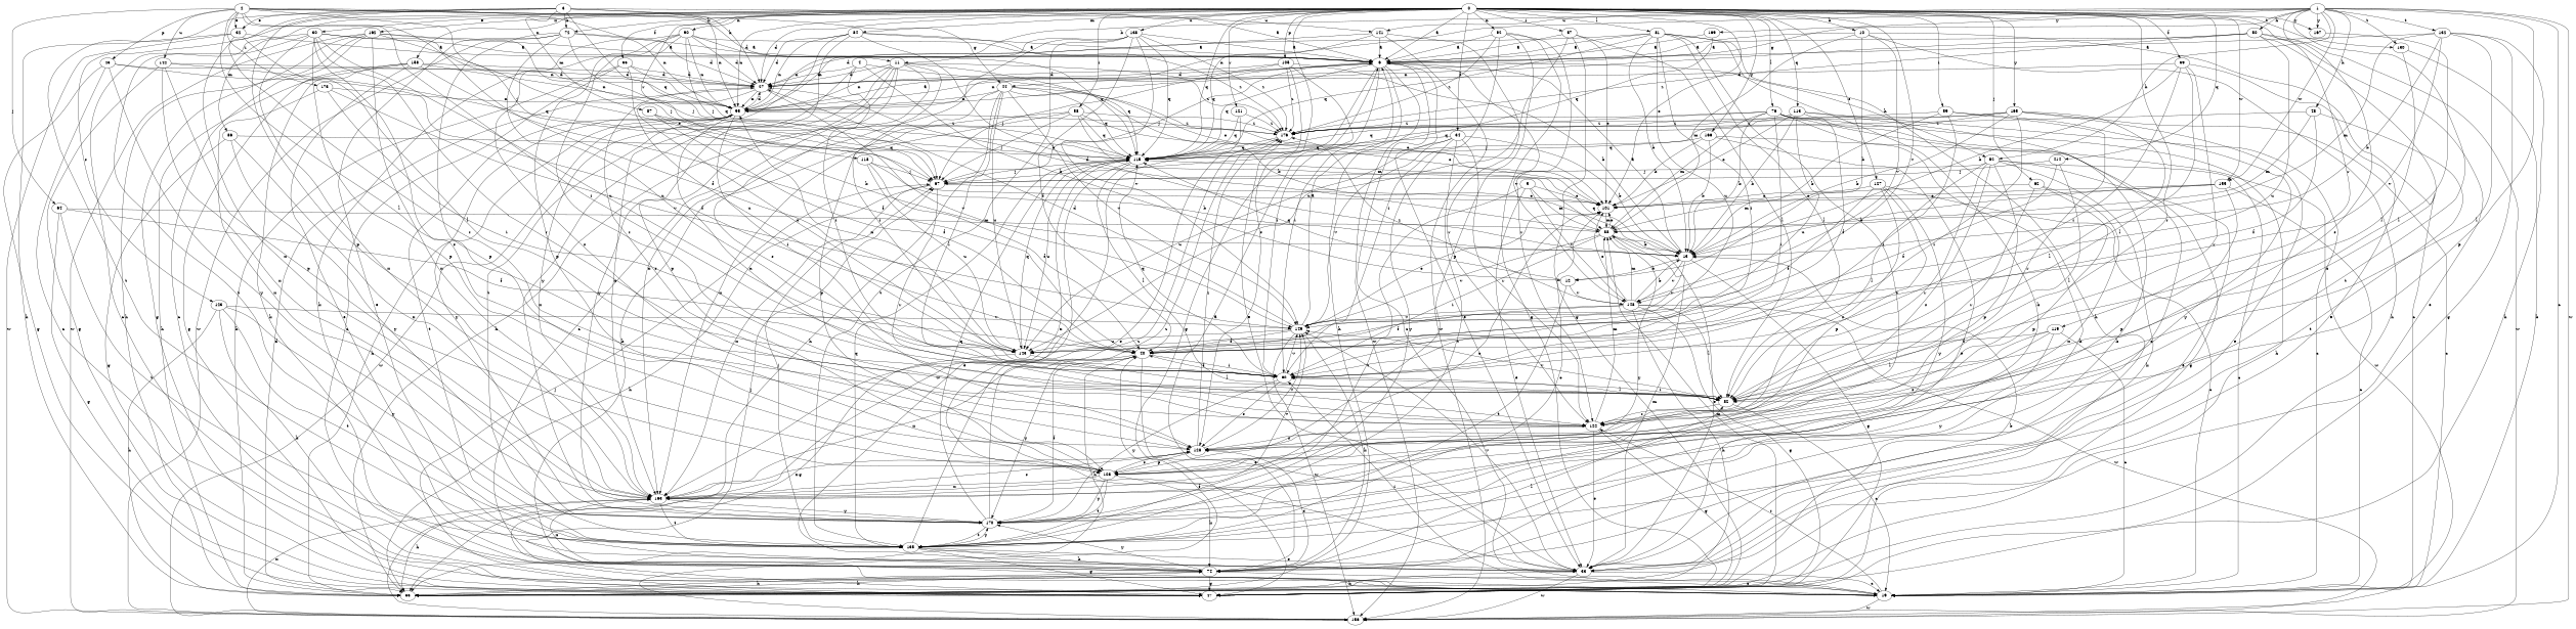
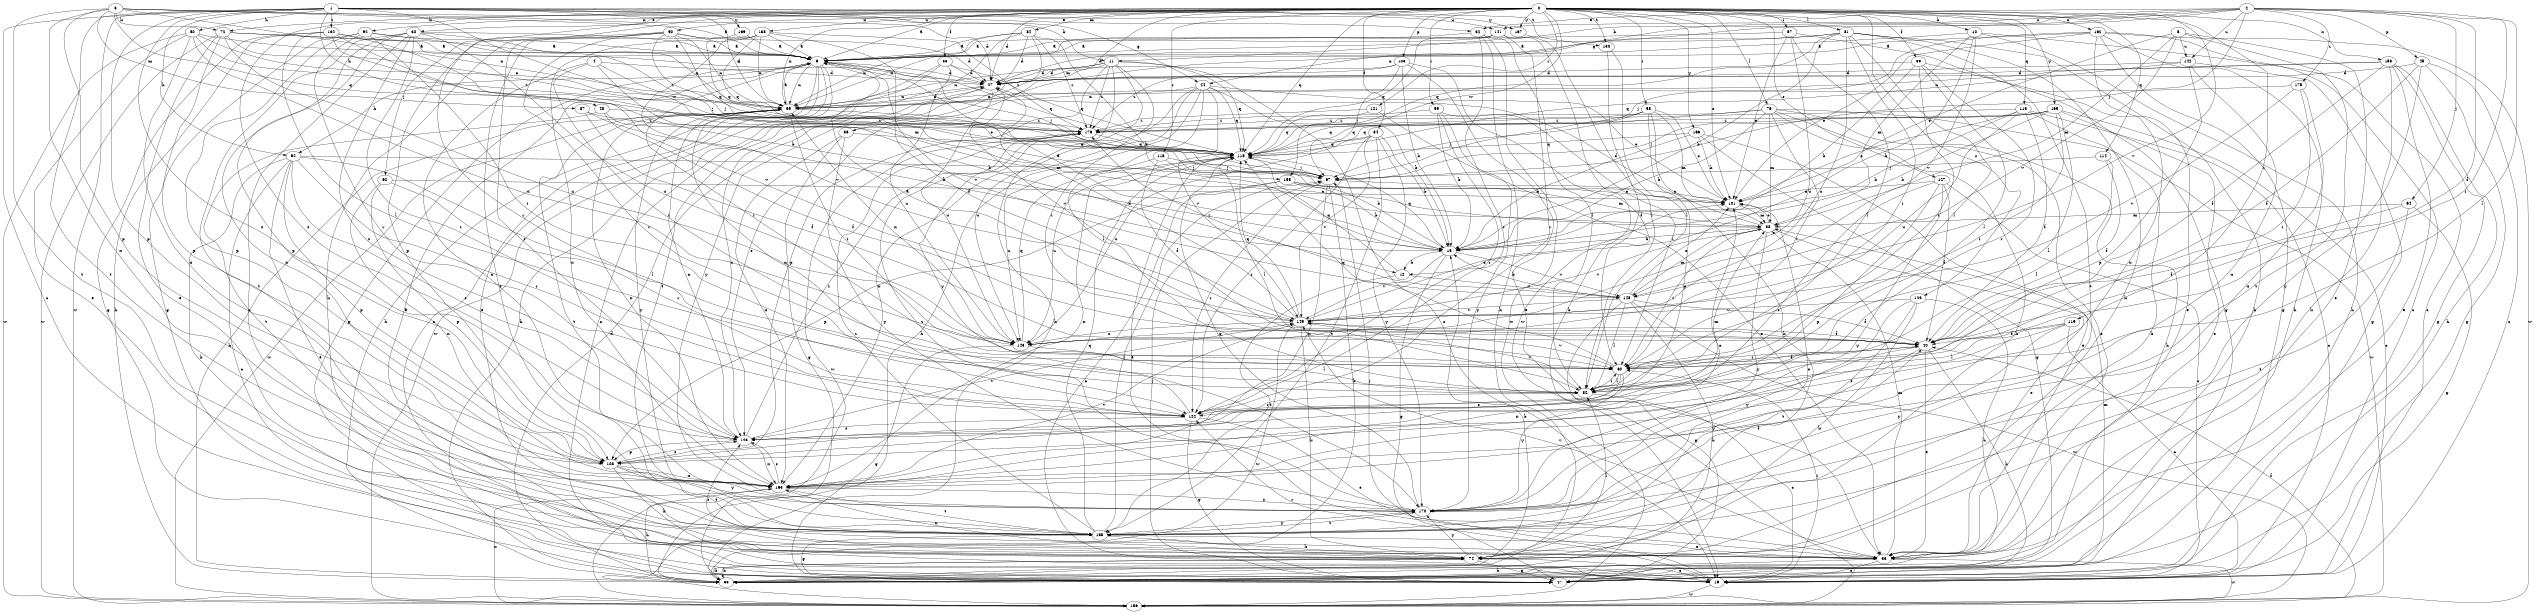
  strict digraph {
    0
    6
    10
    27
    30
    34
    35
    39
    57
    58
    59
    62
    72
    76
    81
    84
    86
    90
    92
    95
    101
    105
    113
-   114 [label=414]
+   114
    115
    118
    119
    121
    122
    123
    127
    128
    130
    138
    148
    155
    158
    162
    165
    166
    167
    19
    52
    156
    60
    67
    33
    47
    53
    12
    88
    149
    143
    108
    135
    163
    170
    13
    82
    176
    74
    40
    1
    11
    44
    48
    50
    132
    141
    169
    2
    32
    45
    64
    142
    175
    3
    87
    4
    5
    0 -> 6 [label=a]
    0 -> 10 [label=b]
    0 -> 27 [label=d]
    0 -> 30 [label=e]
    0 -> 34 [label=f]
    0 -> 35 [label=f]
    0 -> 39 [label=f]
    0 -> 57 [label=i]
    0 -> 58 [label=i]
    0 -> 59 [label=i]
    0 -> 62 [label=j]
    0 -> 72 [label=k]
    0 -> 76 [label=l]
    0 -> 81 [label=l]
    0 -> 84 [label=m]
    0 -> 86 [label=m]
    0 -> 90 [label=n]
    0 -> 92 [label=n]
    0 -> 95 [label=n]
    0 -> 101 [label=o]
    0 -> 105 [label=p]
    0 -> 113 [label=q]
    0 -> 114 [label=q]
    0 -> 115 [label=q]
    0 -> 118 [label=r]
    0 -> 119 [label=r]
    0 -> 121 [label=r]
    0 -> 122 [label=r]
    0 -> 123 [label=s]
    0 -> 127 [label=s]
    0 -> 128 [label=s]
    0 -> 130 [label=t]
    0 -> 138 [label=u]
    0 -> 148 [label=v]
    0 -> 155 [label=w]
    0 -> 158 [label=x]
    0 -> 162 [label=x]
    0 -> 165 [label=y]
    0 -> 166 [label=y]
    0 -> 167 [label=y]
    6 -> 27 [label=d]
    6 -> 95 [label=n]
    6 -> 115 [label=q]
    6 -> 148 [label=v]
    6 -> 19 [label=c]
    6 -> 52 [label=h]
    6 -> 156 [label=w]
    6 -> 60 [label=i]
    6 -> 67 [label=j]
    6 -> 33 [label=e]
    6 -> 47 [label=g]
    6 -> 53 [label=h]
    10 -> 6 [label=a]
    10 -> 148 [label=v]
    10 -> 19 [label=c]
    10 -> 53 [label=h]
    10 -> 12 [label=b]
    10 -> 88 [label=m]
    27 -> 95 [label=n]
    27 -> 128 [label=s]
    27 -> 149 [label=v]
    27 -> 143 [label=u]
    30 -> 6 [label=a]
    30 -> 95 [label=n]
    30 -> 122 [label=r]
    30 -> 128 [label=s]
    30 -> 19 [label=c]
    30 -> 143 [label=u]
    30 -> 108 [label=p]
    30 -> 135 [label=t]
    30 -> 163 [label=x]
    34 -> 115 [label=q]
    34 -> 122 [label=r]
    34 -> 149 [label=v]
    34 -> 143 [label=u]
    34 -> 135 [label=t]
    34 -> 170 [label=y]
    34 -> 13 [label=b]
    35 -> 27 [label=d]
    35 -> 115 [label=q]
    35 -> 19 [label=c]
    35 -> 53 [label=h]
    35 -> 143 [label=u]
    39 -> 27 [label=d]
    39 -> 122 [label=r]
    39 -> 60 [label=i]
    39 -> 33 [label=e]
    39 -> 13 [label=b]
    39 -> 82 [label=l]
    57 -> 6 [label=a]
    57 -> 101 [label=o]
    57 -> 47 [label=g]
    57 -> 143 [label=u]
    57 -> 82 [label=l]
    58 -> 101 [label=o]
    58 -> 115 [label=q]
    58 -> 67 [label=j]
    58 -> 88 [label=m]
    58 -> 108 [label=p]
    58 -> 176 [label=z]
    58 -> 74 [label=k]
    59 -> 122 [label=r]
    59 -> 60 [label=i]
    59 -> 170 [label=y]
    59 -> 13 [label=b]
    59 -> 176 [label=z]
    62 -> 101 [label=o]
    62 -> 122 [label=r]
    62 -> 108 [label=p]
    62 -> 163 [label=x]
    72 -> 6 [label=a]
    72 -> 27 [label=d]
    72 -> 156 [label=w]
    72 -> 67 [label=j]
    72 -> 33 [label=e]
    72 -> 143 [label=u]
    72 -> 108 [label=p]
    76 -> 115 [label=q]
    76 -> 156 [label=w]
    76 -> 60 [label=i]
    76 -> 33 [label=e]
    76 -> 53 [label=h]
    76 -> 88 [label=m]
    76 -> 13 [label=b]
    76 -> 176 [label=z]
    76 -> 74 [label=k]
    81 -> 6 [label=a]
    81 -> 27 [label=d]
    81 -> 115 [label=q]
    81 -> 60 [label=i]
    81 -> 53 [label=h]
    81 -> 143 [label=u]
    81 -> 135 [label=t]
    81 -> 13 [label=b]
    81 -> 82 [label=l]
    81 -> 74 [label=k]
    84 -> 6 [label=a]
    84 -> 27 [label=d]
    84 -> 95 [label=n]
    84 -> 135 [label=t]
    84 -> 170 [label=y]
    84 -> 13 [label=b]
    84 -> 176 [label=z]
    86 -> 115 [label=q]
    86 -> 47 [label=g]
    86 -> 163 [label=x]
    86 -> 170 [label=y]
    90 -> 6 [label=a]
    90 -> 27 [label=d]
    90 -> 95 [label=n]
    90 -> 115 [label=q]
    90 -> 122 [label=r]
    90 -> 128 [label=s]
    90 -> 67 [label=j]
    90 -> 108 [label=p]
    90 -> 74 [label=k]
    92 -> 6 [label=a]
    92 -> 122 [label=r]
    92 -> 60 [label=i]
    92 -> 47 [label=g]
    92 -> 108 [label=p]
    92 -> 176 [label=z]
    95 -> 6 [label=a]
    95 -> 27 [label=d]
    95 -> 156 [label=w]
    95 -> 60 [label=i]
    95 -> 53 [label=h]
    95 -> 135 [label=t]
    95 -> 163 [label=x]
    95 -> 170 [label=y]
    95 -> 176 [label=z]
    101 -> 88 [label=m]
    105 -> 27 [label=d]
-   105 -> 60 [label=i]
+   105 -> 60 [label=f]
    105 -> 67 [label=j]
    105 -> 33 [label=e]
    105 -> 13 [label=b]
    105 -> 176 [label=z]
    113 -> 101 [label=o]
    113 -> 19 [label=c]
    113 -> 143 [label=u]
    113 -> 13 [label=b]
    113 -> 176 [label=z]
    113 -> 74 [label=k]
    113 -> 40 [label=f]
    114 -> 67 [label=j]
    114 -> 82 [label=l]
    114 -> 40 [label=f]
    115 -> 67 [label=j]
    115 -> 33 [label=e]
    115 -> 143 [label=u]
    115 -> 163 [label=x]
    115 -> 82 [label=l]
    118 -> 67 [label=j]
    118 -> 143 [label=u]
    118 -> 13 [label=b]
    118 -> 40 [label=f]
    119 -> 128 [label=s]
    119 -> 19 [label=c]
    119 -> 170 [label=y]
    119 -> 82 [label=l]
    119 -> 40 [label=f]
    121 -> 115 [label=q]
    121 -> 33 [label=e]
    121 -> 176 [label=z]
    122 -> 95 [label=n]
    122 -> 128 [label=s]
    122 -> 33 [label=e]
    122 -> 47 [label=g]
    122 -> 88 [label=m]
    123 -> 53 [label=h]
    123 -> 149 [label=v]
    123 -> 135 [label=t]
    123 -> 170 [label=y]
    123 -> 74 [label=k]
    127 -> 101 [label=o]
    127 -> 128 [label=s]
    127 -> 19 [label=c]
    127 -> 108 [label=p]
    127 -> 170 [label=y]
    127 -> 40 [label=f]
+   128 -> 95 [label=n]
    128 -> 149 [label=v]
    128 -> 108 [label=p]
    128 -> 163 [label=x]
    128 -> 176 [label=z]
    130 -> 19 [label=b]
    130 -> 82 [label=l]
    138 -> 6 [label=a]
    138 -> 95 [label=n]
    138 -> 115 [label=q]
    138 -> 149 [label=v]
    138 -> 135 [label=t]
    138 -> 163 [label=x]
    138 -> 176 [label=z]
    138 -> 40 [label=f]
    148 -> 101 [label=o]
    148 -> 156 [label=w]
    148 -> 47 [label=g]
    148 -> 53 [label=h]
    148 -> 88 [label=m]
    148 -> 149 [label=v]
    148 -> 13 [label=b]
    148 -> 82 [label=l]
    148 -> 176 [label=z]
    148 -> 40 [label=f]
    155 -> 101 [label=o]
    155 -> 19 [label=c]
    155 -> 88 [label=m]
    155 -> 108 [label=p]
    155 -> 13 [label=b]
    158 -> 27 [label=d]
    158 -> 95 [label=n]
    158 -> 33 [label=e]
    158 -> 47 [label=g]
    158 -> 53 [label=h]
    158 -> 74 [label=k]
    158 -> 40 [label=f]
    162 -> 6 [label=a]
    162 -> 101 [label=o]
    162 -> 19 [label=c]
    162 -> 156 [label=w]
    162 -> 67 [label=j]
    162 -> 47 [label=g]
    162 -> 53 [label=h]
    162 -> 163 [label=x]
    165 -> 115 [label=q]
    165 -> 19 [label=c]
    165 -> 60 [label=i]
    165 -> 67 [label=j]
    165 -> 33 [label=e]
    165 -> 13 [label=b]
    165 -> 82 [label=l]
    165 -> 176 [label=z]
    166 -> 101 [label=k]
    166 -> 115 [label=q]
    166 -> 33 [label=e]
    166 -> 47 [label=g]
    166 -> 13 [label=b]
    167 -> 82 [label=l]
    19 -> 122 [label=r]
    19 -> 156 [label=w]
    19 -> 60 [label=i]
    19 -> 67 [label=j]
    52 -> 122 [label=r]
    52 -> 128 [label=s]
    52 -> 19 [label=c]
    52 -> 67 [label=j]
    52 -> 33 [label=e]
    52 -> 108 [label=p]
    52 -> 82 [label=l]
    52 -> 74 [label=k]
    156 -> 163 [label=x]
    156 -> 40 [label=f]
    60 -> 115 [label=q]
    60 -> 128 [label=s]
    60 -> 149 [label=v]
    60 -> 170 [label=y]
    60 -> 82 [label=l]
    60 -> 40 [label=f]
    67 -> 101 [label=o]
    67 -> 122 [label=r]
    67 -> 53 [label=h]
    67 -> 163 [label=x]
    33 -> 19 [label=c]
    33 -> 156 [label=w]
    33 -> 53 [label=h]
    33 -> 88 [label=m]
    33 -> 149 [label=v]
    47 -> 67 [label=j]
    47 -> 88 [label=m]
    53 -> 27 [label=d]
    53 -> 13 [label=b]
    53 -> 74 [label=k]
    12 -> 115 [label=q]
    12 -> 148 [label=v]
    12 -> 135 [label=t]
    88 -> 27 [label=d]
    88 -> 101 [label=o]
    88 -> 60 [label=i]
    88 -> 33 [label=e]
    88 -> 149 [label=v]
    88 -> 170 [label=y]
    88 -> 13 [label=b]
    149 -> 6 [label=a]
    149 -> 27 [label=d]
    149 -> 101 [label=o]
+   149 -> 115 [label=q]
    149 -> 156 [label=w]
    149 -> 143 [label=u]
    149 -> 74 [label=k]
    149 -> 40 [label=f]
    143 -> 95 [label=n]
    143 -> 115 [label=q]
    143 -> 47 [label=g]
    143 -> 82 [label=l]
    108 -> 128 [label=s]
    108 -> 135 [label=t]
    108 -> 163 [label=x]
    108 -> 170 [label=y]
    108 -> 74 [label=k]
    135 -> 101 [label=o]
    135 -> 115 [label=q]
    135 -> 67 [label=j]
    135 -> 33 [label=e]
    135 -> 47 [label=g]
    135 -> 170 [label=y]
    135 -> 176 [label=z]
    135 -> 74 [label=k]
    163 -> 101 [label=o]
    163 -> 128 [label=s]
    163 -> 53 [label=h]
    163 -> 149 [label=v]
    163 -> 135 [label=t]
    163 -> 170 [label=y]
    170 -> 115 [label=q]
    170 -> 135 [label=t]
    170 -> 176 [label=z]
    170 -> 40 [label=f]
    13 -> 6 [label=a]
    13 -> 115 [label=q]
    13 -> 148 [label=v]
    13 -> 47 [label=g]
    13 -> 12 [label=b]
    13 -> 149 [label=v]
    82 -> 122 [label=r]
    82 -> 19 [label=c]
    82 -> 60 [label=i]
    82 -> 149 [label=v]
    176 -> 115 [label=q]
    176 -> 156 [label=w]
    74 -> 6 [label=a]
    74 -> 128 [label=s]
    74 -> 19 [label=c]
    74 -> 47 [label=g]
    74 -> 53 [label=h]
    74 -> 163 [label=x]
    74 -> 170 [label=y]
    74 -> 82 [label=l]
    40 -> 60 [label=i]
    40 -> 33 [label=e]
    40 -> 53 [label=h]
    40 -> 163 [label=x]
    40 -> 170 [label=y]
    1 -> 95 [label=n]
    1 -> 128 [label=s]
    1 -> 130 [label=t]
    1 -> 155 [label=w]
    1 -> 167 [label=y]
    1 -> 19 [label=c]
    1 -> 52 [label=h]
    1 -> 156 [label=w]
    1 -> 108 [label=p]
    1 -> 135 [label=t]
    1 -> 11 [label=b]
    1 -> 44 [label=g]
    1 -> 48 [label=h]
    1 -> 50 [label=h]
    1 -> 132 [label=t]
    1 -> 141 [label=u]
    1 -> 169 [label=y]
    11 -> 27 [label=d]
    11 -> 95 [label=n]
    11 -> 115 [label=q]
    11 -> 128 [label=s]
    11 -> 19 [label=c]
    11 -> 60 [label=i]
    11 -> 53 [label=h]
    11 -> 108 [label=p]
    11 -> 170 [label=y]
    11 -> 176 [label=z]
    44 -> 95 [label=n]
    44 -> 101 [label=o]
    44 -> 115 [label=q]
    44 -> 53 [label=h]
    44 -> 149 [label=v]
    44 -> 143 [label=u]
    44 -> 163 [label=x]
    44 -> 13 [label=b]
    44 -> 82 [label=l]
    48 -> 88 [label=m]
    48 -> 135 [label=t]
    48 -> 176 [label=z]
    48 -> 40 [label=f]
    50 -> 6 [label=a]
    50 -> 95 [label=n]
    50 -> 156 [label=w]
    50 -> 33 [label=e]
    50 -> 143 [label=u]
    50 -> 163 [label=x]
    50 -> 176 [label=z]
    132 -> 6 [label=a]
    132 -> 47 [label=g]
    132 -> 53 [label=h]
    132 -> 88 [label=m]
    132 -> 149 [label=v]
    132 -> 13 [label=b]
    132 -> 82 [label=l]
    141 -> 6 [label=a]
    141 -> 95 [label=n]
    141 -> 115 [label=q]
    141 -> 122 [label=r]
    141 -> 156 [label=w]
    169 -> 6 [label=a]
    169 -> 115 [label=q]
    2 -> 95 [label=n]
    2 -> 60 [label=i]
    2 -> 67 [label=j]
    2 -> 82 [label=l]
    2 -> 40 [label=f]
    2 -> 11 [label=b]
    2 -> 44 [label=g]
    2 -> 141 [label=u]
    2 -> 32 [label=e]
    2 -> 45 [label=p]
    2 -> 64 [label=j]
    2 -> 142 [label=u]
    2 -> 175 [label=z]
    32 -> 6 [label=a]
    32 -> 122 [label=r]
    32 -> 156 [label=w]
    32 -> 53 [label=h]
    32 -> 82 [label=l]
    45 -> 27 [label=d]
    45 -> 19 [label=c]
    45 -> 47 [label=g]
    45 -> 170 [label=y]
    45 -> 40 [label=f]
    64 -> 47 [label=g]
    64 -> 88 [label=m]
    64 -> 135 [label=t]
    64 -> 40 [label=f]
    142 -> 27 [label=d]
    142 -> 115 [label=q]
    142 -> 47 [label=g]
    142 -> 108 [label=p]
    142 -> 163 [label=x]
    175 -> 95 [label=n]
    175 -> 60 [label=i]
    175 -> 149 [label=v]
    175 -> 163 [label=x]
    3 -> 6 [label=a]
    3 -> 27 [label=d]
    3 -> 72 [label=k]
    3 -> 95 [label=n]
    3 -> 115 [label=q]
    3 -> 108 [label=p]
    3 -> 135 [label=t]
    3 -> 163 [label=x]
    3 -> 32 [label=e]
    3 -> 87 [label=m]
    87 -> 13 [label=b]
    87 -> 176 [label=z]
    87 -> 40 [label=f]
    4 -> 27 [label=d]
    4 -> 101 [label=o]
    4 -> 60 [label=i]
    4 -> 12 [label=b]
    4 -> 163 [label=x]
    5 -> 101 [label=o]
    5 -> 148 [label=v]
    5 -> 33 [label=e]
    5 -> 88 [label=m]
    5 -> 135 [label=t]
+   5 -> 142 [label=u]
  }
